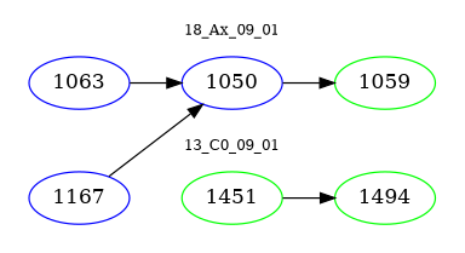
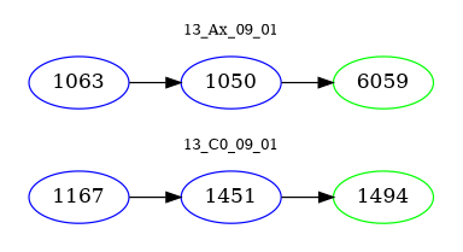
  digraph {
    rankdir=LR
    node [color=blue]
    edge [color=black]
    n1 [label=1063]
    n2 [label=1050]
-   n3 [color=green label=1059]
+   n3 [color=green label=6059]
    n4 [label=1167]
-   n5 [color=green label=1451]
+   n5 [label=1451]
    n6 [color=green label=1494]
    subgraph cluster_1 {
      color=white
      fontsize=10
-     label="18_Ax_09_01"
+     label="13_Ax_09_01"
      n1
      n2
      n3
    }
    subgraph cluster_2 {
      color=white
      fontsize=10
      label="13_C0_09_01"
      n4
      n5
      n6
    }
    n1 -> n2
    n2 -> n3
-   n4 -> n2
+   n4 -> n5
    n5 -> n6
  }
